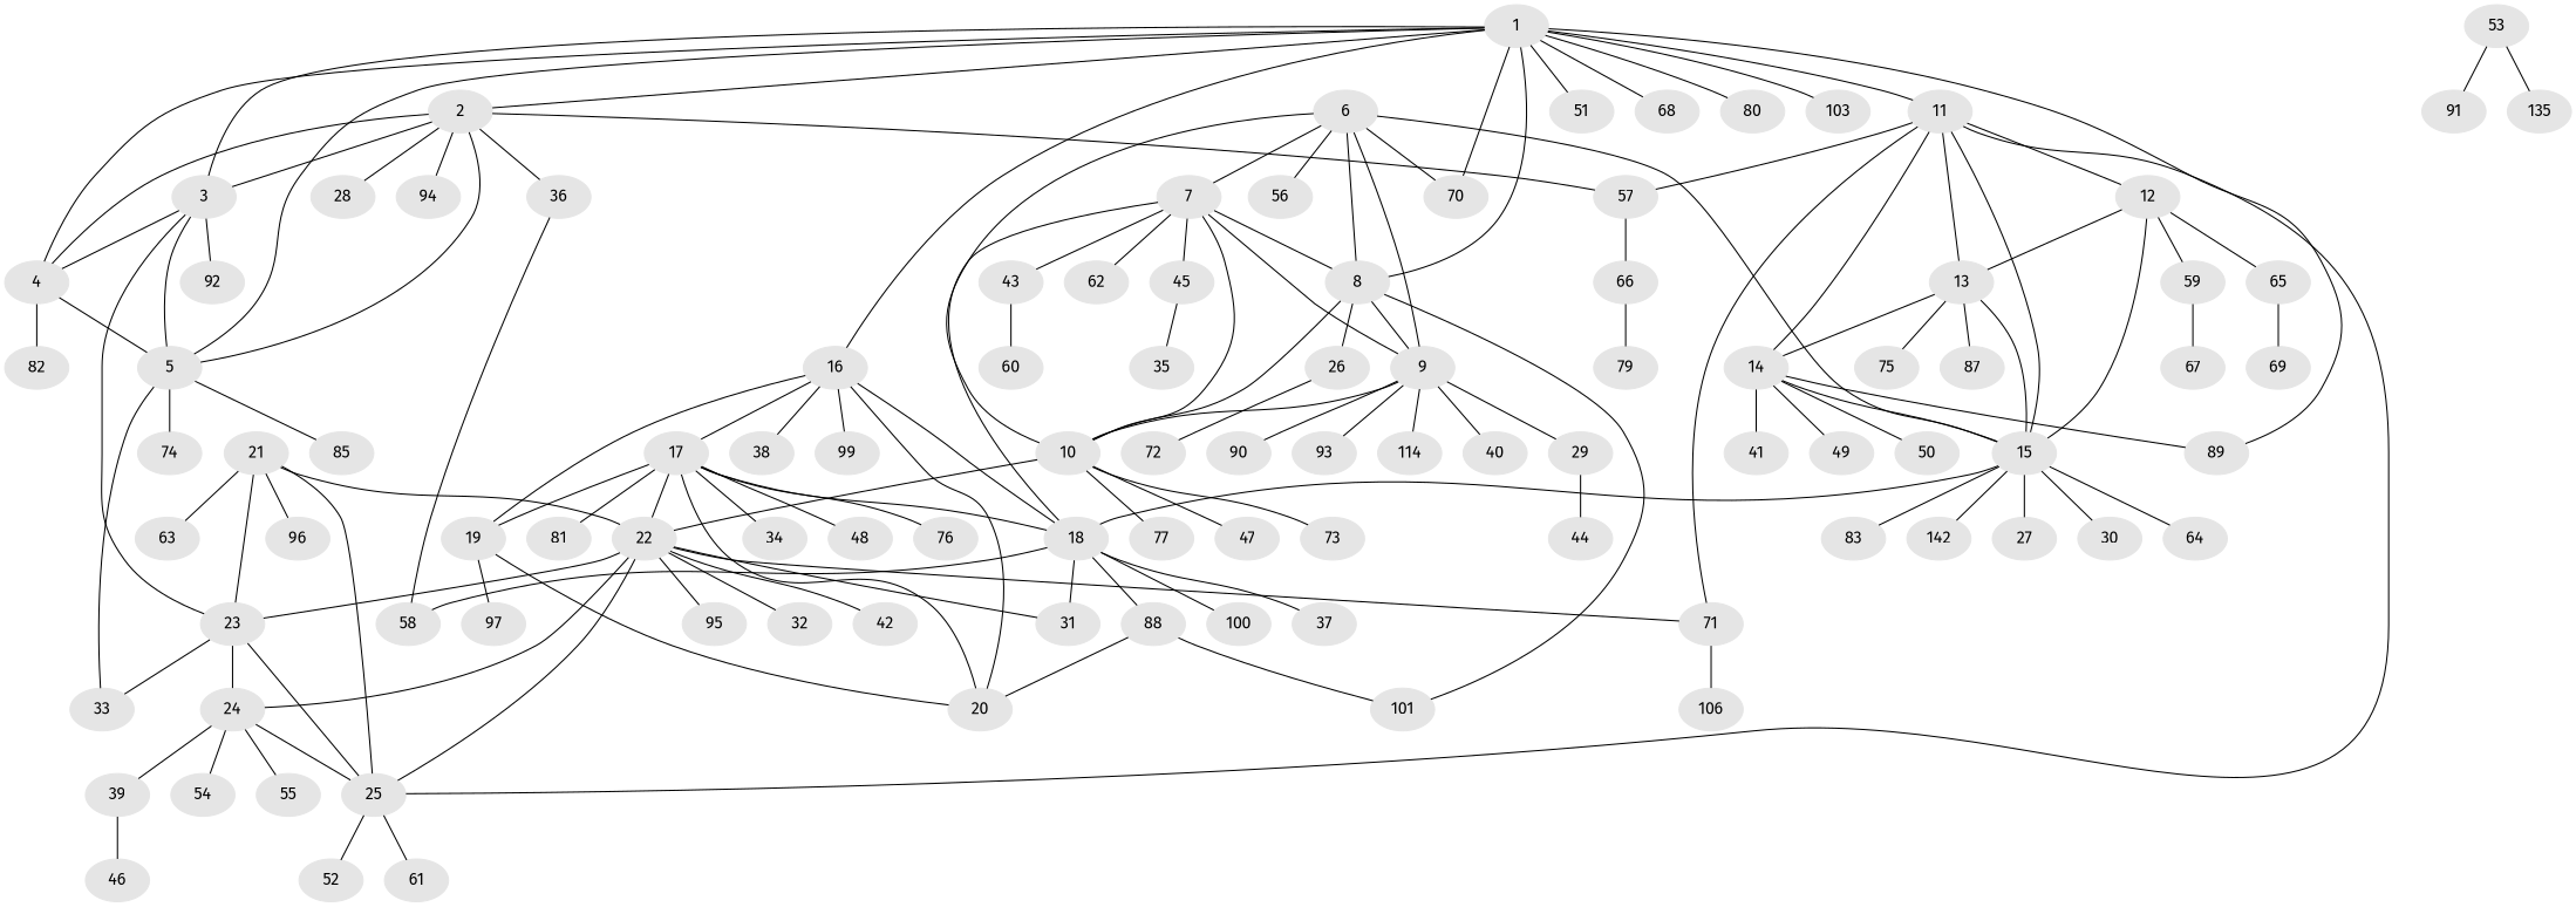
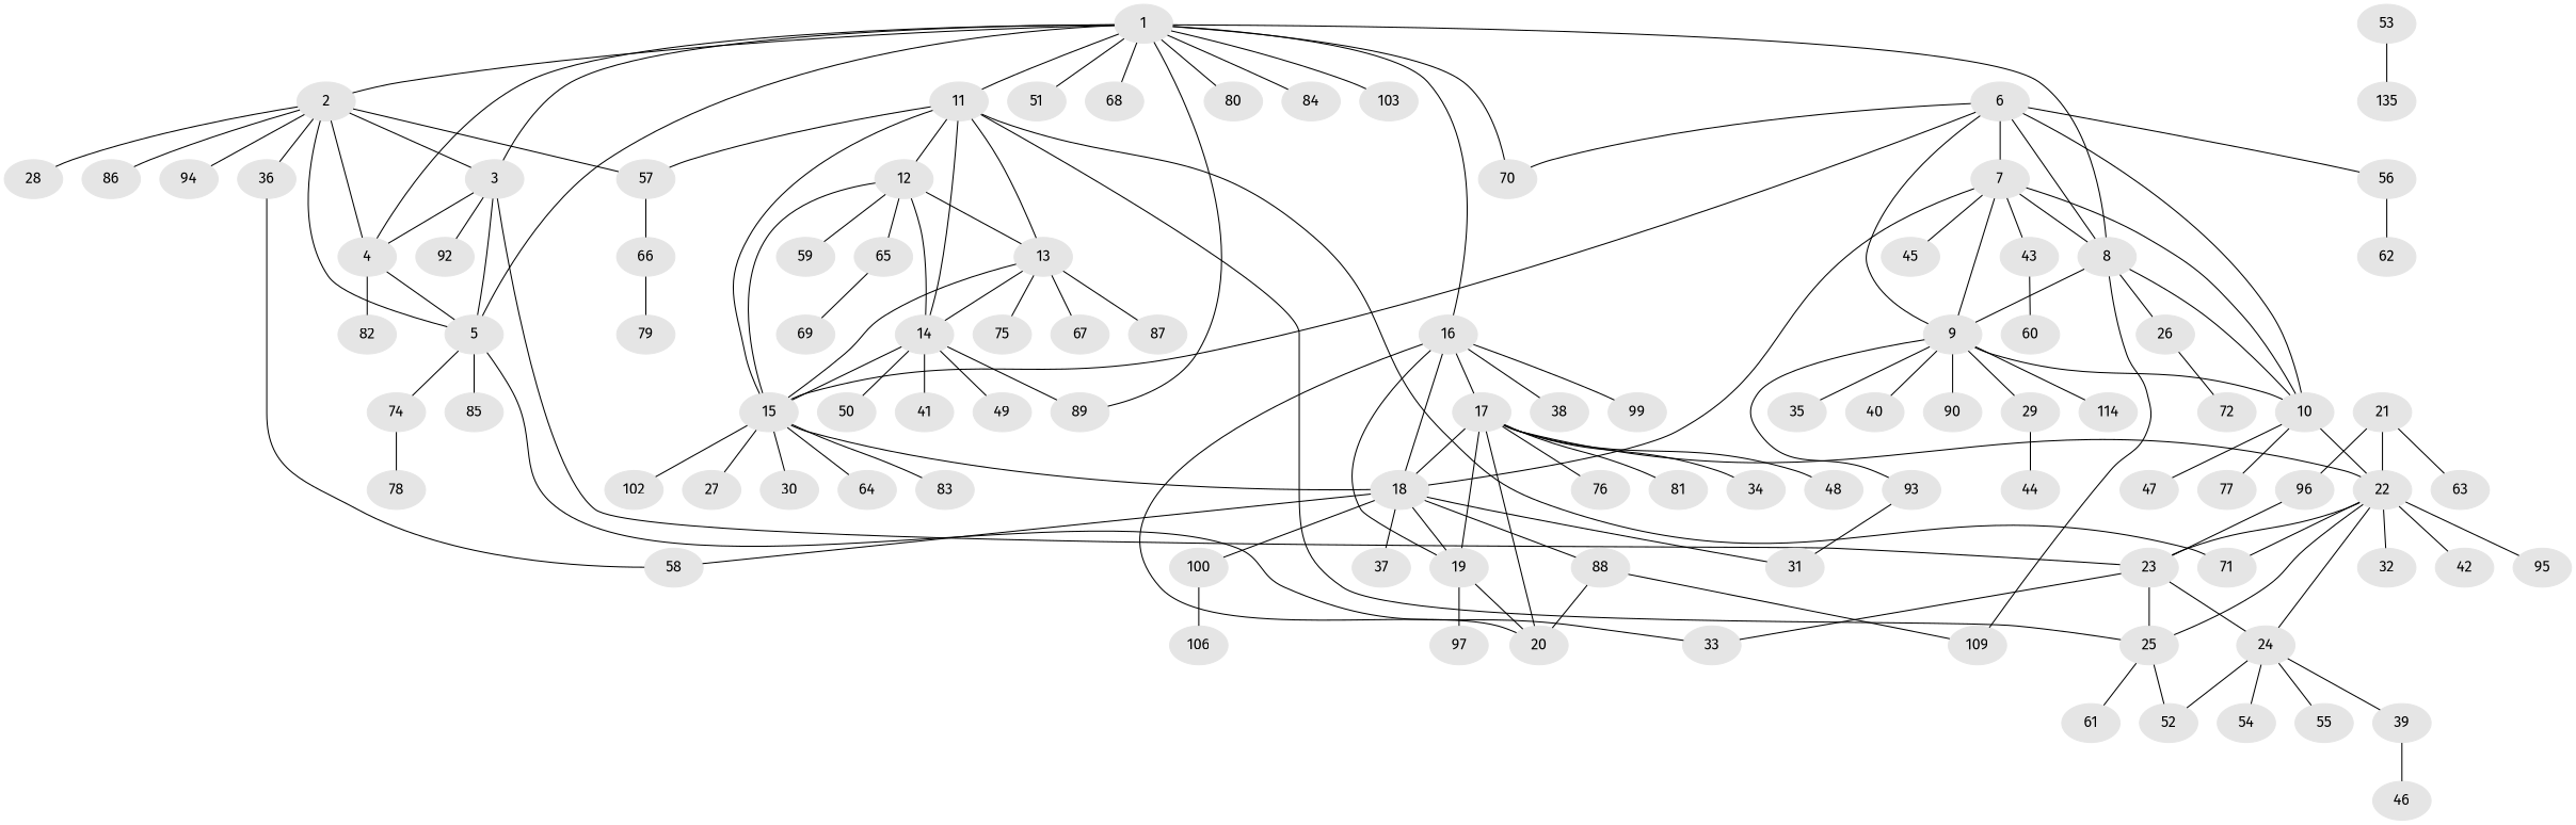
  graph {
    fontname="Fira Sans"
    node [color=gray90 fontname="Fira Sans" style=filled]
    edge [fontname="Fira Sans"]
    1
    2
    3
    4
    5
    8
    11
    16
    51
    68
    70
    80
+   84
    103
    89
    28
    36
    57
+   86
    94
    23
    92
    82
    33
    74
    85
    9
    10
    26
-   101
+   101 [label=109]
    15
    12
    13
    14
    25
    71
    18
    17
    19
    20
    38
    99
    58
    66
    24
+   78
    6
    7
    56
    43
    45
    62
    29
    35
    40
    90
    93
    n58 [label=114]
    22
    47
-   73
    77
    27
    30
    64
    83
-   102 [label=142]
+   102
    31
    37
    88
    100
    60
    72
    44
    32
    42
    95
    59
    65
    75
    67
    87
    41
    49
    50
    52
    61
    69
    34
    48
    76
    81
    97
    106
    21
    63
    96
    39
    54
    55
    46
    53
-   91
    n104 [label=135]
    79
    1 -- 2
    1 -- 3
    1 -- 4
    1 -- 5
    1 -- 8
    1 -- 11
    1 -- 16
    1 -- 51
    1 -- 68
    1 -- 70
    1 -- 80
+   1 -- 84
    1 -- 103
    1 -- 89
    2 -- 3
    2 -- 4
    2 -- 5
    2 -- 28
    2 -- 36
    2 -- 57
+   2 -- 86
    2 -- 94
    3 -- 4
    3 -- 5
    3 -- 23
    3 -- 92
    4 -- 5
    4 -- 82
    5 -- 33
    5 -- 74
    5 -- 85
    8 -- 9
    8 -- 10
    8 -- 26
    8 -- 101
    11 -- 57
    11 -- 15
    11 -- 12
    11 -- 13
    11 -- 14
    11 -- 25
    11 -- 71
    16 -- 18
    16 -- 17
    16 -- 19
    16 -- 20
    16 -- 38
    16 -- 99
    36 -- 58
    57 -- 66
    23 -- 33
    23 -- 25
    23 -- 24
+   74 -- 78
    9 -- 10
    9 -- 29
-   45 -- 35
+   9 -- 35
    9 -- 40
    9 -- 90
    9 -- 93
    9 -- n58
    10 -- 22
    10 -- 47
-   10 -- 73
    10 -- 77
    26 -- 72
    15 -- 18
    15 -- 27
    15 -- 30
    15 -- 64
    15 -- 83
    15 -- 102
    12 -- 15
    12 -- 13
+   12 -- 14
    12 -- 59
    12 -- 65
    13 -- 15
    13 -- 14
    13 -- 75
-   59 -- 67
+   13 -- 67
    13 -- 87
    14 -- 89
    14 -- 15
    14 -- 41
    14 -- 49
    14 -- 50
    25 -- 52
    25 -- 61
+   18 -- 19
    18 -- 58
    18 -- 31
    18 -- 37
    18 -- 88
    18 -- 100
    17 -- 18
    17 -- 19
    17 -- 20
    17 -- 22
    17 -- 34
    17 -- 48
    17 -- 76
    17 -- 81
    19 -- 20
    19 -- 97
    66 -- 79
-   24 -- 25
+   24 -- 52
    24 -- 39
    24 -- 54
    24 -- 55
    6 -- 8
    6 -- 70
    6 -- 9
    6 -- 10
    6 -- 15
    6 -- 7
    6 -- 56
    7 -- 8
    7 -- 9
    7 -- 10
    7 -- 18
    7 -- 43
    7 -- 45
-   7 -- 62
+   56 -- 62
    43 -- 60
    29 -- 44
    22 -- 23
    22 -- 25
    22 -- 71
    22 -- 24
-   22 -- 31
+   93 -- 31
    22 -- 32
    22 -- 42
    22 -- 95
    88 -- 101
    88 -- 20
-   71 -- 106
+   100 -- 106
    65 -- 69
-   21 -- 23
-   21 -- 25
+   96 -- 23
    21 -- 22
    21 -- 63
    21 -- 96
    39 -- 46
-   53 -- 91
    53 -- n104
  }
